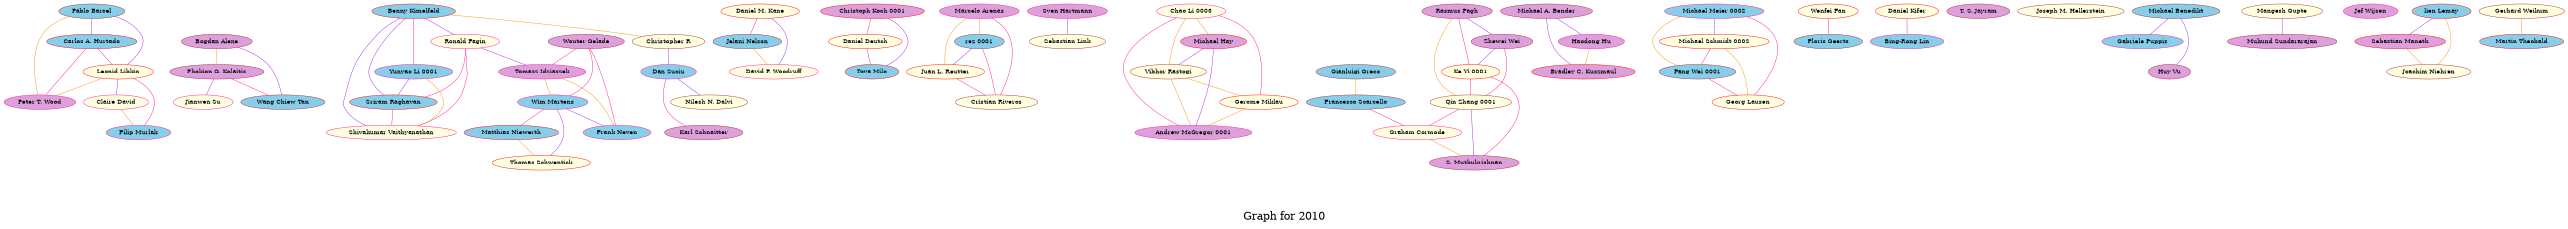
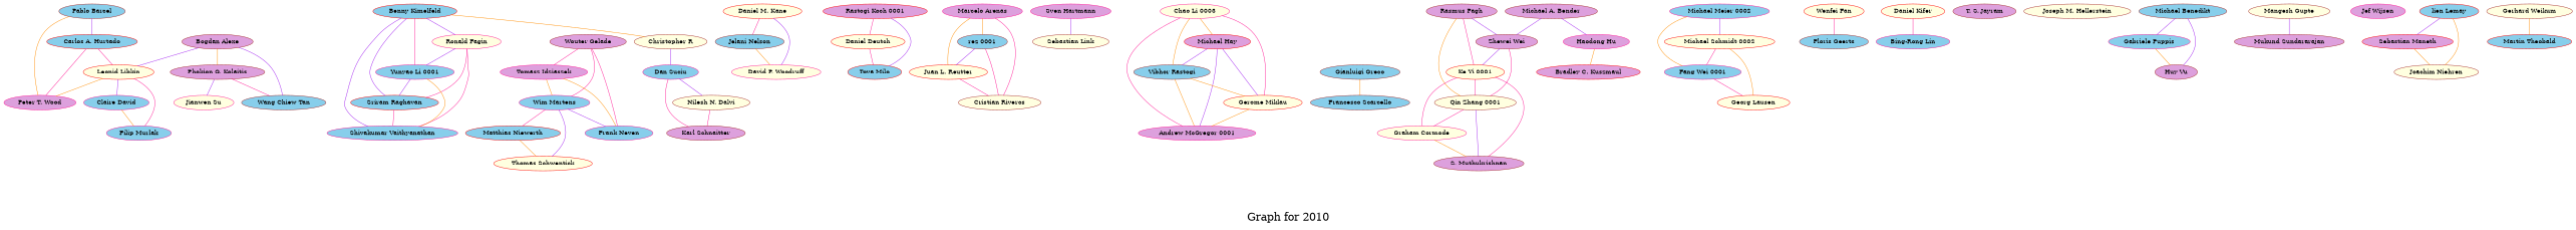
  graph {
    fontsize=24
    label="\nGraph for 2010\n"
    splines=true
    node [color=brown fillcolor=skyblue shape=ellipse style=filled]
    edge [color=deeppink]
    n1 [height=0.3 label="Pablo Barcel" width=0.3]
    n2 [color=red height=0.3 label="Carlos A. Hurtado" width=0.3]
    n3 [color=red fillcolor=lightyellow height=0.3 label="Leonid Libkin" width=0.3]
    n4 [color=deeppink fillcolor=plum height=0.3 label="Peter T. Wood" width=0.3]
-   n5 [color=deeppink fillcolor=lightyellow height=0.3 label="Claire David" width=0.3]
+   n5 [color=deeppink height=0.3 label="Claire David" width=0.3]
    n6 [color=deeppink height=0.3 label="Filip Murlak" width=0.3]
    n7 [fillcolor=plum height=0.3 label="Bogdan Alexe" width=0.3]
    n8 [fillcolor=plum height=0.3 label="Phokion G. Kolaitis" width=0.3]
    n9 [height=0.3 label="Wang Chiew Tan" width=0.3]
    n10 [color=deeppink fillcolor=lightyellow height=0.3 label="Jianwen Su" width=0.3]
    n11 [color=red height=0.3 label="Benny Kimelfeld" width=0.3]
    n12 [fillcolor=lightyellow height=0.3 label="Christopher R" width=0.3]
    n13 [color=deeppink fillcolor=lightyellow height=0.3 label="Ronald Fagin" width=0.3]
    n14 [color=deeppink height=0.3 label="Yunyao Li 0001" width=0.3]
    n15 [color=red height=0.3 label="Sriram Raghavan" width=0.3]
-   n16 [color=deeppink fillcolor=lightyellow height=0.3 label="Shivakumar Vaithyanathan" width=0.3]
+   n16 [color=deeppink height=0.3 label="Shivakumar Vaithyanathan" width=0.3]
    n17 [color=deeppink height=0.3 label="Dan Suciu" width=0.3]
    n18 [fillcolor=lightyellow height=0.3 label="Nilesh N. Dalvi" width=0.3]
    n19 [fillcolor=plum height=0.3 label="Karl Schnaitter" width=0.3]
    n20 [fillcolor=plum height=0.3 label="Wouter Gelade" width=0.3]
    n21 [color=deeppink fillcolor=plum height=0.3 label="Tomasz Idziaszek" width=0.3]
    n22 [color=deeppink height=0.3 label="Wim Martens" width=0.3]
    n23 [color=deeppink height=0.3 label="Frank Neven" width=0.3]
    n24 [color=red height=0.3 label="Matthias Niewerth" width=0.3]
    n25 [color=red fillcolor=lightyellow height=0.3 label="Thomas Schwentick" width=0.3]
    n26 [color=red fillcolor=lightyellow height=0.3 label="Daniel M. Kane" width=0.3]
    n27 [height=0.3 label="Jelani Nelson" width=0.3]
    n28 [color=deeppink fillcolor=lightyellow height=0.3 label="David P. Woodruff" width=0.3]
-   n29 [color=red fillcolor=plum height=0.3 label="Christoph Koch 0001" width=0.3]
+   n29 [color=red fillcolor=plum height=0.3 label="Rastogi Koch 0001" width=0.3]
    n30 [color=red fillcolor=lightyellow height=0.3 label="Daniel Deutch" width=0.3]
    n31 [color=red height=0.3 label="Tova Milo" width=0.3]
    n32 [color=deeppink fillcolor=plum height=0.3 label="Marcelo Arenas" width=0.3]
    n33 [height=0.3 label="rez 0001" width=0.3]
    n34 [color=red fillcolor=lightyellow height=0.3 label="Juan L. Reutter" width=0.3]
    n35 [fillcolor=lightyellow height=0.3 label="Cristian Riveros" width=0.3]
    n36 [color=deeppink fillcolor=plum height=0.3 label="Sven Hartmann" width=0.3]
    n37 [fillcolor=lightyellow height=0.3 label="Sebastian Link" width=0.3]
    n38 [color=deeppink fillcolor=lightyellow height=0.3 label="Chao Li 0003" width=0.3]
    n39 [color=red fillcolor=plum height=0.3 label="Michael Hay" width=0.3]
-   n40 [fillcolor=lightyellow height=0.3 label="Vibhor Rastogi" width=0.3]
+   n40 [height=0.3 label="Vibhor Rastogi" width=0.3]
    n41 [color=red fillcolor=lightyellow height=0.3 label="Gerome Miklau" width=0.3]
    n42 [color=deeppink fillcolor=plum height=0.3 label="Andrew McGregor 0001" width=0.3]
    n43 [height=0.3 label="Gianluigi Greco" width=0.3]
    n44 [height=0.3 label="Francesco Scarcello" width=0.3]
    n45 [fillcolor=plum height=0.3 label="Rasmus Pagh" width=0.3]
    n46 [fillcolor=plum height=0.3 label="Zhewei Wei" width=0.3]
    n47 [color=red fillcolor=lightyellow height=0.3 label="Ke Yi 0001" width=0.3]
    n48 [fillcolor=lightyellow height=0.3 label="Qin Zhang 0001" width=0.3]
    n49 [color=deeppink fillcolor=lightyellow height=0.3 label="Graham Cormode" width=0.3]
    n50 [fillcolor=plum height=0.3 label="S. Muthukrishnan" width=0.3]
    n51 [fillcolor=plum height=0.3 label="Michael A. Bender" width=0.3]
    n52 [color=deeppink fillcolor=plum height=0.3 label="Haodong Hu" width=0.3]
    n53 [color=red fillcolor=plum height=0.3 label="Bradley C. Kuszmaul" width=0.3]
    n54 [color=deeppink height=0.3 label="Michael Meier 0002" width=0.3]
    n55 [color=red fillcolor=lightyellow height=0.3 label="Michael Schmidt 0002" width=0.3]
-   n56 [height=0.3 label="Fang Wei 0001" width=0.3]
+   n56 [color=deeppink height=0.3 label="Fang Wei 0001" width=0.3]
    n57 [color=red fillcolor=lightyellow height=0.3 label="Georg Lausen" width=0.3]
    n58 [color=red fillcolor=lightyellow height=0.3 label="Wenfei Fan" width=0.3]
    n59 [height=0.3 label="Floris Geerts" width=0.3]
    n60 [color=red fillcolor=lightyellow height=0.3 label="Daniel Kifer" width=0.3]
    n61 [color=deeppink height=0.3 label="Bing-Rong Lin" width=0.3]
    n62 [fillcolor=plum height=0.3 label="T. S. Jayram" width=0.3]
    n63 [fillcolor=lightyellow height=0.3 label="Joseph M. Hellerstein" width=0.3]
    n64 [height=0.3 label="Michael Benedikt" width=0.3]
    n65 [color=deeppink height=0.3 label="Gabriele Puppis" width=0.3]
    n66 [fillcolor=plum height=0.3 label="Huy Vu" width=0.3]
    n67 [fillcolor=lightyellow height=0.3 label="Mangesh Gupte" width=0.3]
    n68 [fillcolor=plum height=0.3 label="Mukund Sundararajan" width=0.3]
    n69 [color=deeppink fillcolor=plum height=0.3 label="Jef Wijsen" width=0.3]
    n70 [color=red height=0.3 label="lien Lemay" width=0.3]
    n71 [color=red fillcolor=plum height=0.3 label="Sebastian Maneth" width=0.3]
    n72 [fillcolor=lightyellow height=0.3 label="Joachim Niehren" width=0.3]
    n73 [fillcolor=lightyellow height=0.3 label="Gerhard Weikum" width=0.3]
    n74 [color=red height=0.3 label="Martin Theobald" width=0.3]
    n1 -- n2 [color=purple]
-   n1 -- n3 [color=purple]
+   n7 -- n3 [color=purple]
    n1 -- n4 [color=darkorange]
    n2 -- n3
    n2 -- n4
    n3 -- n4 [color=darkorange]
    n3 -- n5 [color=purple]
    n3 -- n6
    n5 -- n6 [color=darkorange]
    n7 -- n8 [color=darkorange]
    n7 -- n9 [color=purple]
    n8 -- n9
    n8 -- n10 [color=purple]
    n11 -- n12 [color=darkorange]
    n11 -- n13 [color=purple]
    n11 -- n14
    n11 -- n15 [color=purple]
    n11 -- n16 [color=purple]
    n12 -- n17 [color=purple]
-   n13 -- n21 [color=purple]
+   n13 -- n14 [color=purple]
    n13 -- n15
    n13 -- n16
    n14 -- n15 [color=purple]
    n14 -- n16 [color=darkorange]
    n15 -- n16
    n17 -- n18 [color=purple]
    n17 -- n19
+   n18 -- n19
    n20 -- n21
    n20 -- n22
    n20 -- n23
    n21 -- n22 [color=darkorange]
    n21 -- n23 [color=darkorange]
    n22 -- n23 [color=purple]
    n22 -- n24
    n22 -- n25 [color=purple]
    n24 -- n25 [color=darkorange]
    n26 -- n27
    n26 -- n28 [color=purple]
    n27 -- n28 [color=darkorange]
    n29 -- n30
    n29 -- n31 [color=purple]
    n30 -- n31
    n32 -- n33 [color=darkorange]
    n32 -- n34 [color=darkorange]
    n32 -- n35
    n33 -- n34 [color=purple]
    n33 -- n35
    n34 -- n35
    n36 -- n37 [color=purple]
    n38 -- n39 [color=darkorange]
    n38 -- n40 [color=darkorange]
    n38 -- n41
    n38 -- n42
    n39 -- n40 [color=purple]
+   n39 -- n41 [color=purple]
    n39 -- n42 [color=purple]
    n40 -- n41 [color=darkorange]
    n40 -- n42 [color=darkorange]
    n41 -- n42 [color=darkorange]
    n43 -- n44 [color=darkorange]
    n45 -- n46 [color=purple]
    n45 -- n47
    n45 -- n48 [color=darkorange]
    n46 -- n47 [color=purple]
    n46 -- n48
    n47 -- n48
-   n44 -- n49
+   n47 -- n49
    n47 -- n50
    n48 -- n49
    n48 -- n50 [color=purple]
    n49 -- n50 [color=darkorange]
    n51 -- n52 [color=purple]
-   n51 -- n53 [color=purple]
+   n51 -- n46 [color=purple]
    n52 -- n53 [color=darkorange]
    n54 -- n55 [color=purple]
    n54 -- n56 [color=darkorange]
-   n54 -- n57
    n55 -- n56
    n55 -- n57 [color=darkorange]
    n56 -- n57
    n58 -- n59
    n60 -- n61
    n64 -- n65 [color=purple]
    n64 -- n66 [color=purple]
+   n65 -- n66 [color=darkorange]
    n67 -- n68 [color=purple]
    n70 -- n71 [color=purple]
    n70 -- n72 [color=darkorange]
    n71 -- n72 [color=darkorange]
    n73 -- n74 [color=darkorange]
  }
